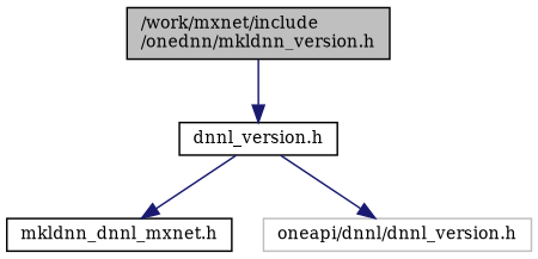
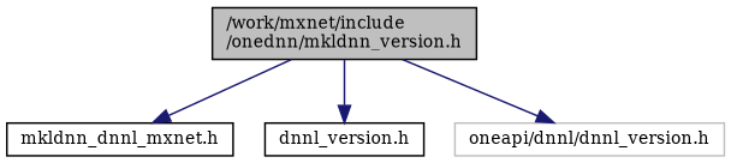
  digraph {
    fontname="DejaVu Serif"
    node [color=black fillcolor=white fontname="DejaVu Serif" fontsize=10 shape=record style=filled]
    edge [color=midnightblue fontname="DejaVu Serif" fontsize=10 labelfontname=Helvetica labelfontsize=10 style=solid]
    n1 [fillcolor=grey75 fontcolor=black height=0.2 label="/work/mxnet/include\l/onednn/mkldnn_version.h" width=0.4]
    n2 [height=0.2 label="mkldnn_dnnl_mxnet.h" width=0.4]
    n3 [height=0.2 label="dnnl_version.h" width=0.4]
    n4 [color=grey75 height=0.2 label="oneapi/dnnl/dnnl_version.h" width=0.4]
-   n3 -> n2
+   n1 -> n2
    n1 -> n3
-   n3 -> n4
+   n1 -> n4
  }
